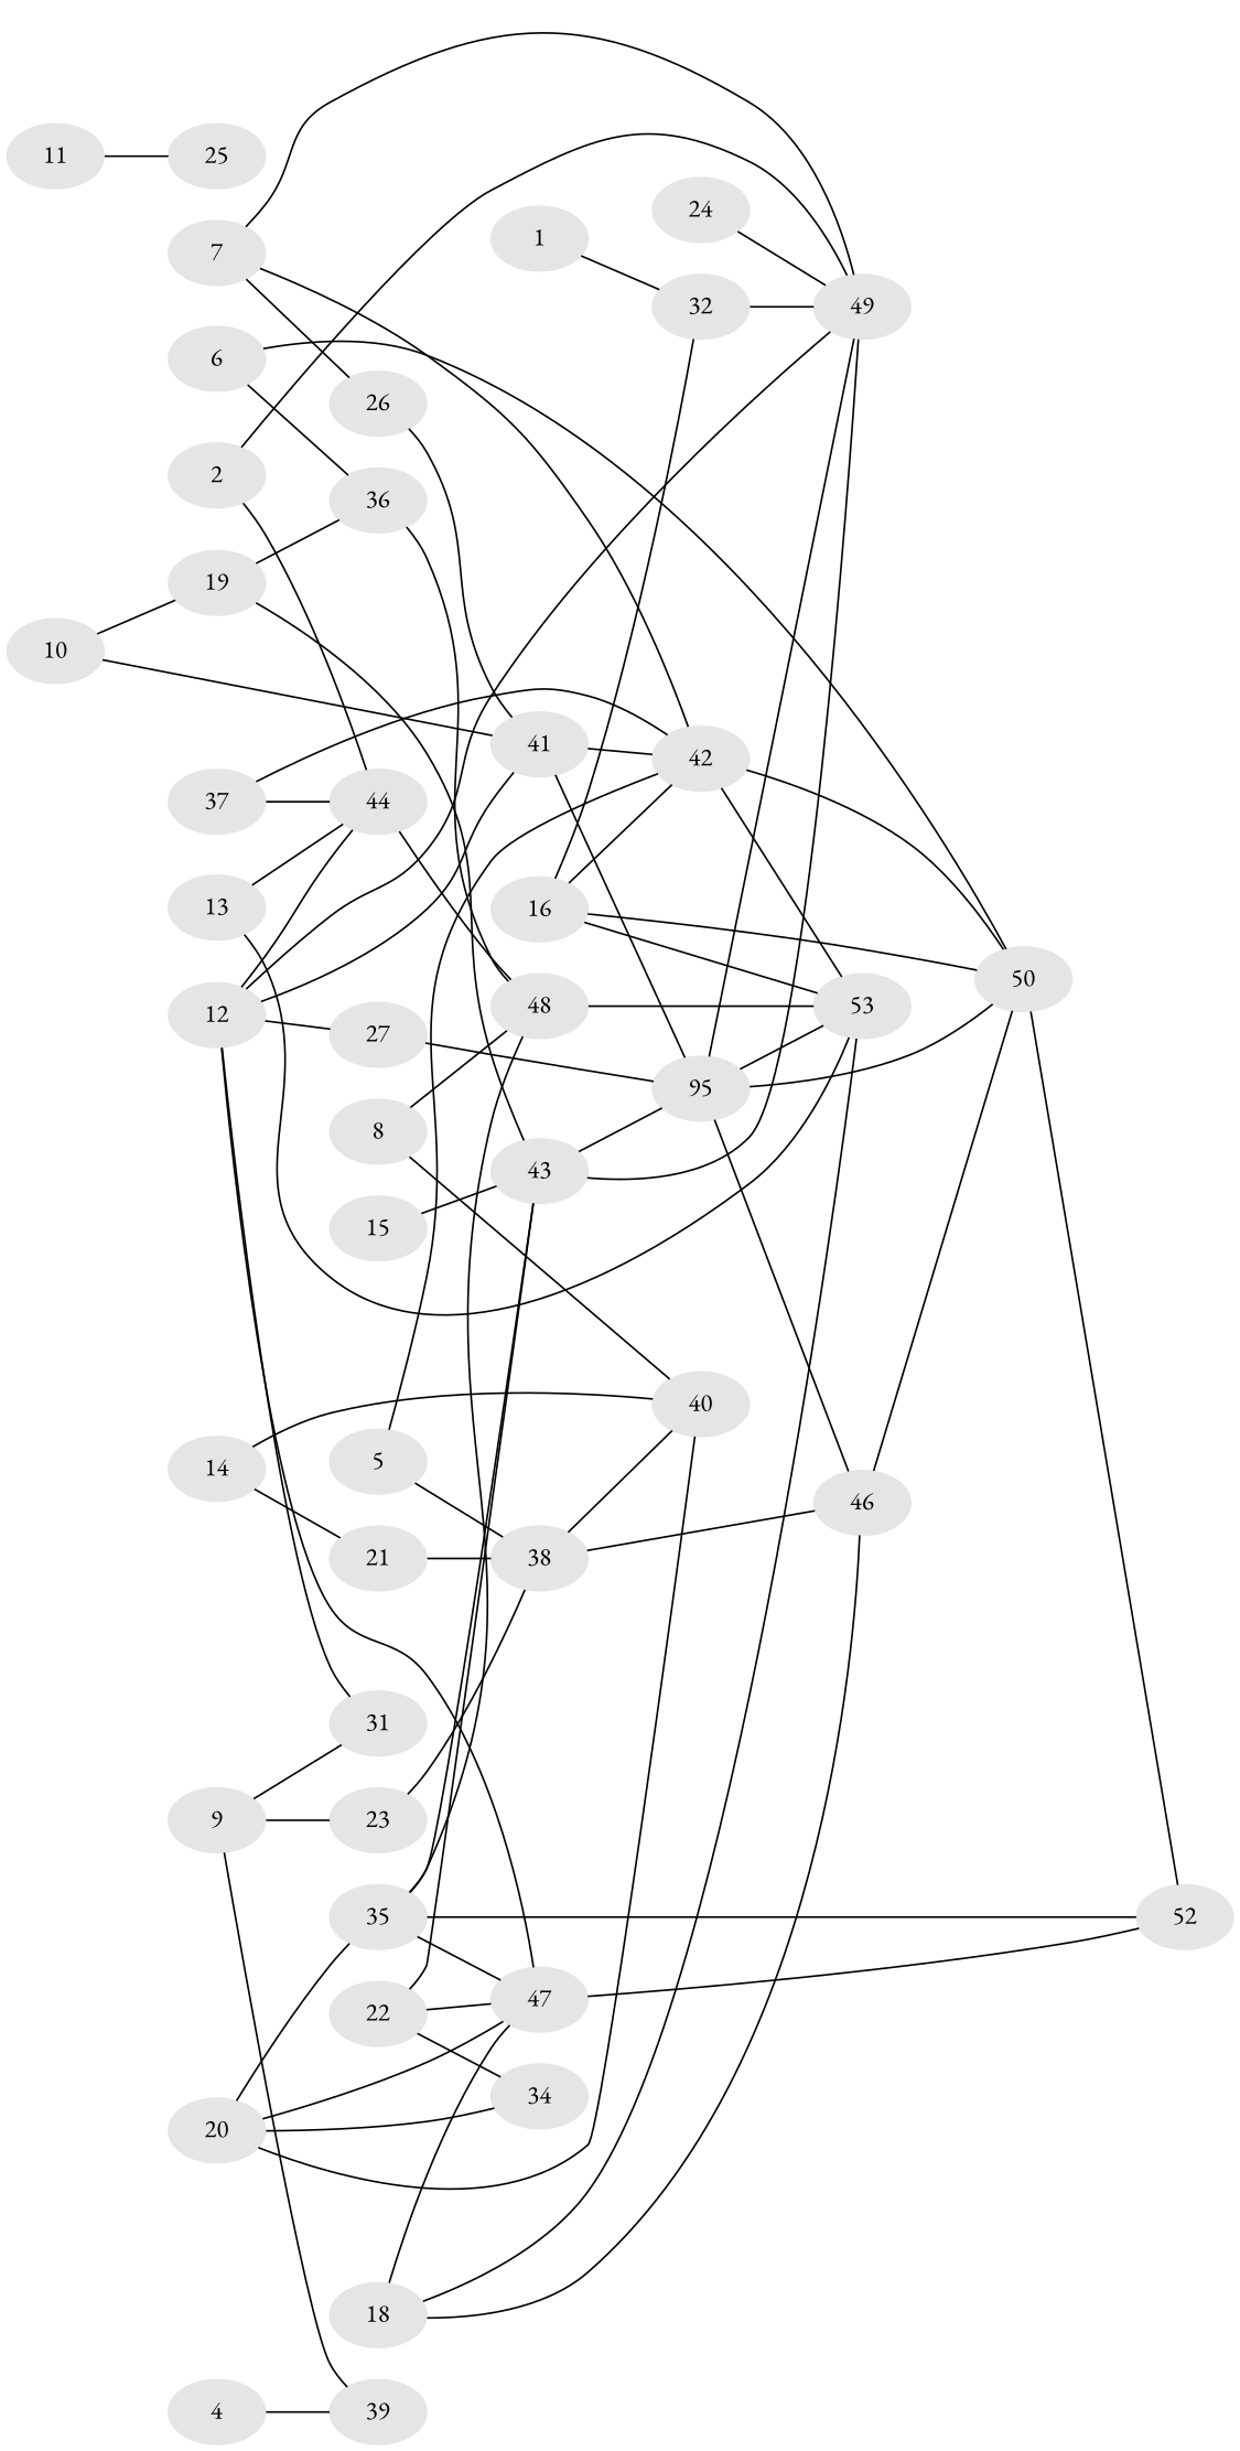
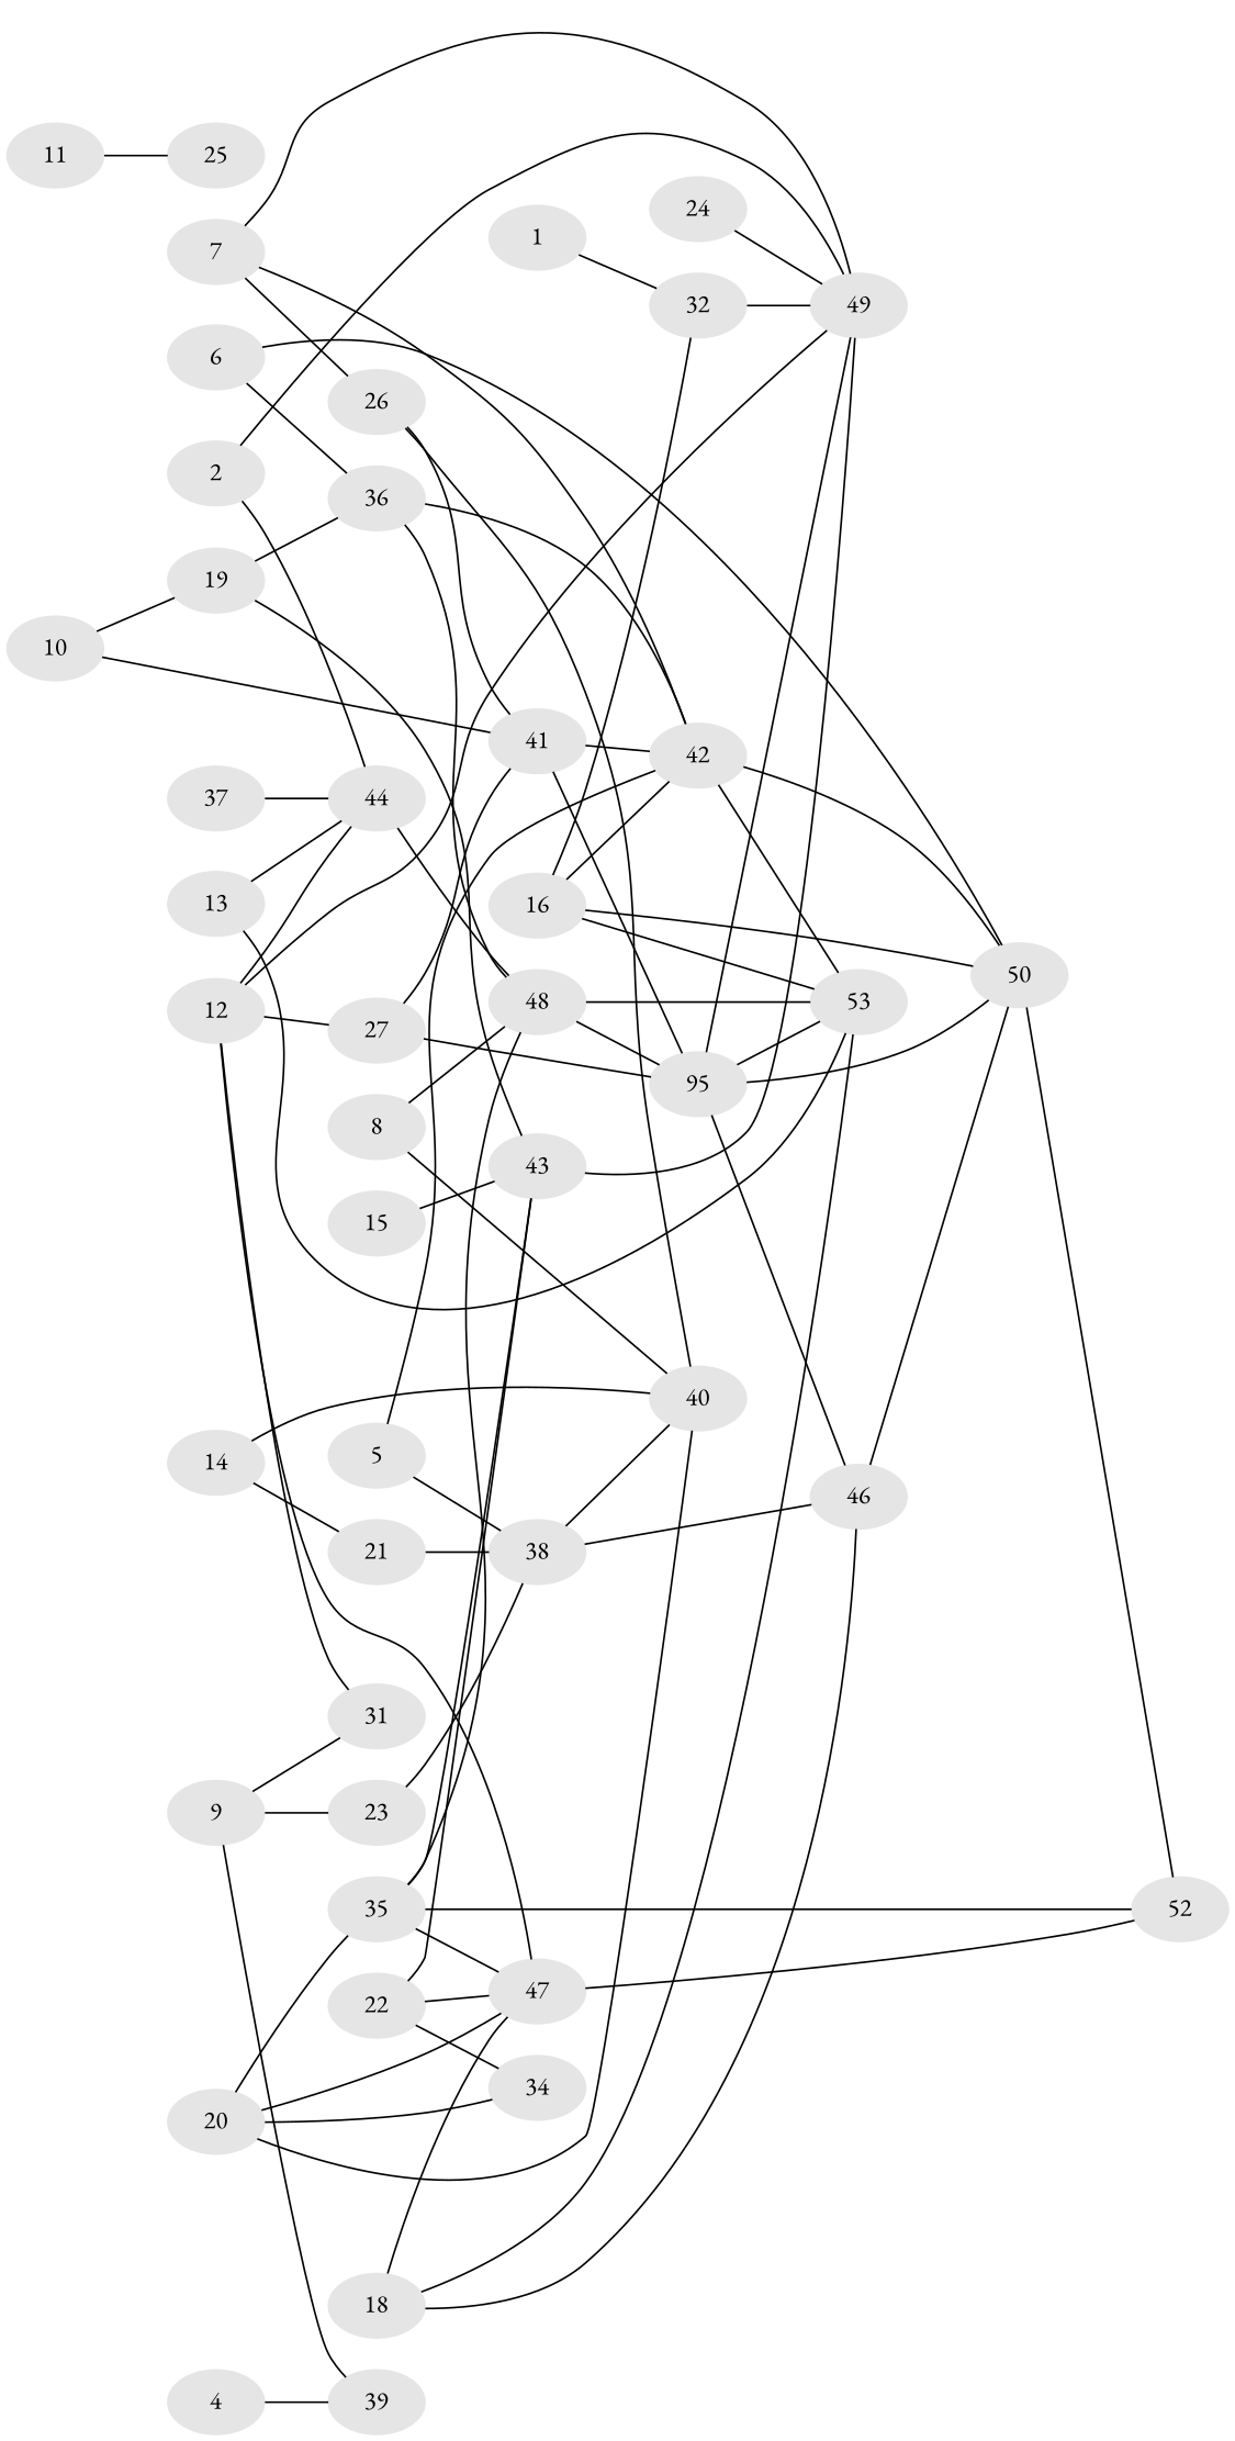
  graph {
    fontname="EB Garamond"
    rankdir=LR
    node [color=gray90 fontname="EB Garamond" style=filled]
    edge [fontname="EB Garamond" weight=1.0]
    1
    32
    49
    2
    44
    48
    4
    39
    5
    38
    42
    40
    46
    50
    53
    6
    36
    52
    7
    26
    41
    8
    9
    23
    31
    10
    19
    43
    n29 [label=95]
    11
    25
    12
    27
    47
    13
    14
    21
    15
    16
    18
    20
    34
    35
    22
    24
    37
    1 -- 32
    32 -- 49
    2 -- 49
    2 -- 44
    44 -- 48 [weight=3.0]
    48 -- 53
    4 -- 39
    5 -- 38
    5 -- 42
    38 -- 40
    38 -- 46
    42 -- 50
    42 -- 53
    46 -- 50
    50 -- 52
    6 -- 50
    6 -- 36
    36 -- 48
    7 -- 49
    7 -- 42
    7 -- 26
+   26 -- 40
    26 -- 41
    41 -- 42
    41 -- n29
    8 -- 48
    8 -- 40
    9 -- 39
    9 -- 23
    9 -- 31
    23 -- 38
    10 -- 41
    10 -- 19
    19 -- 36
    19 -- 43
    43 -- 49 [weight=2.0]
-   43 -- n29
+   48 -- n29
    n29 -- 49 [weight=2.0]
    n29 -- 46
    n29 -- 50
    n29 -- 53
    11 -- 25
    12 -- 49
    12 -- 44
    12 -- 31
    12 -- 27
    12 -- 47
-   12 -- 41
+   27 -- 41
    27 -- n29
    47 -- 52
    13 -- 44
    13 -- 53
    14 -- 40
    14 -- 21
    21 -- 38
    15 -- 43
    16 -- 32
    16 -- 42
    16 -- 50
    16 -- 53
    18 -- 46
    18 -- 53
    18 -- 47
    20 -- 40
    20 -- 47
    20 -- 34
    20 -- 35
    35 -- 48
    35 -- 52
    35 -- 43
    35 -- 47
    22 -- 43
    22 -- 47
    22 -- 34
    24 -- 49
    37 -- 44
-   37 -- 42
+   36 -- 42
  }
